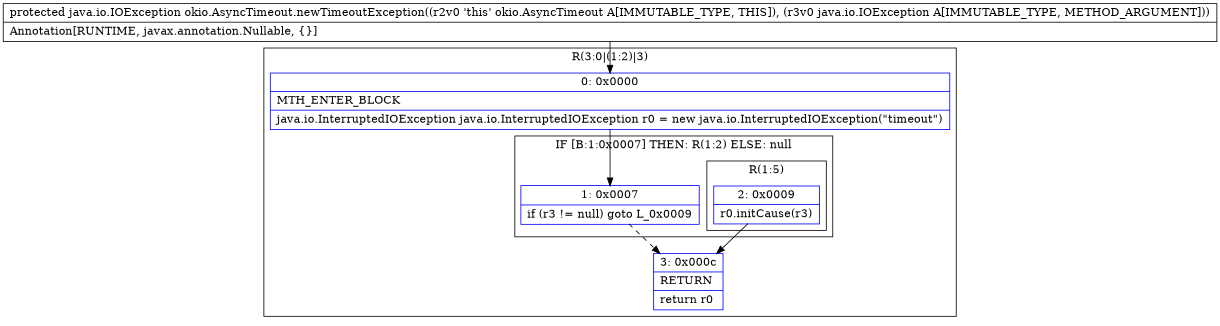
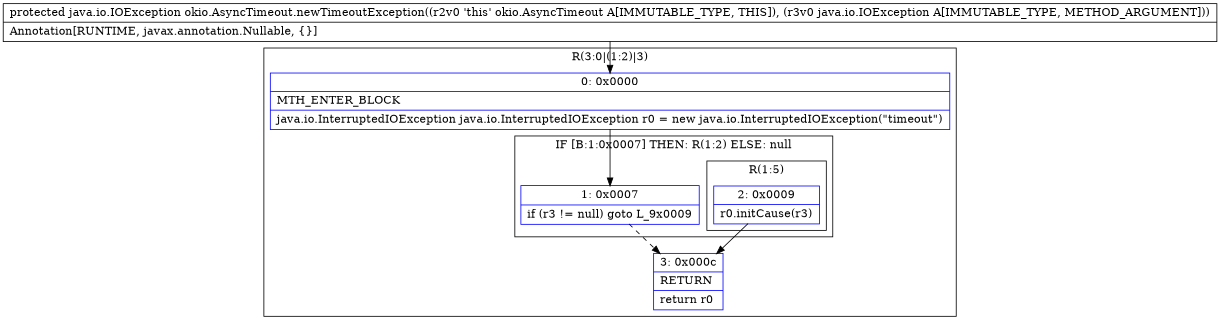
  digraph {
    node [color=blue shape=record]
    n1 [label="{2\:\ 0x0009|r0.initCause(r3)\l}"]
-   n2 [label="{1\:\ 0x0007|if (r3 != null) goto L_0x0009\l}"]
+   n2 [label="{1\:\ 0x0007|if (r3 != null) goto L_9x0009\l}"]
    n3 [label="{0\:\ 0x0000|MTH_ENTER_BLOCK\l|java.io.InterruptedIOException java.io.InterruptedIOException r0 = new java.io.InterruptedIOException(\"timeout\")\l}"]
    n4 [label="{3\:\ 0x000c|RETURN\l|return r0\l}"]
    n5 [label="{protected java.io.IOException okio.AsyncTimeout.newTimeoutException((r2v0 'this' okio.AsyncTimeout A[IMMUTABLE_TYPE, THIS]), (r3v0 java.io.IOException A[IMMUTABLE_TYPE, METHOD_ARGUMENT]))  | Annotation[RUNTIME, javax.annotation.Nullable, \{\}]\l}" color=""]
    subgraph cluster_1 {
      label="R(3:0|(1:2)|3)"
      n3
      n4
      subgraph cluster_2 {
        label="IF [B:1:0x0007] THEN: R(1:2) ELSE: null"
        n2
        subgraph cluster_3 {
          label="R(1:5)"
          n1
        }
      }
    }
    n1 -> n4
    n2 -> n4 [style=dashed]
    n3 -> n2
    n5 -> n3
  }
